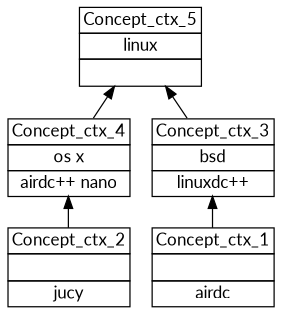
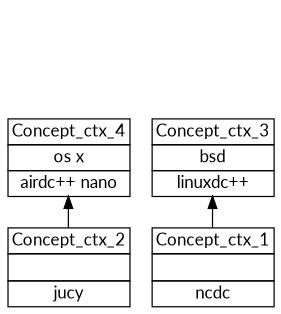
  digraph {
    fontname=Lato
    nodesep=0.2
    rankdir=BT
    ranksep=0.3
    node [fontname=Lato margin="0.03,0.03" shape=none]
    edge [fontname=Lato headport=p tailport=p]
    n1 [label=<<table border="0" cellborder="1" cellspacing="0" port="p"><tr><td>Concept_ctx_2</td></tr><tr><td><br/></td></tr><tr><td>jucy<br/></td></tr></table>>]
    n2 [label=<<table border="0" cellborder="1" cellspacing="0" port="p"><tr><td>Concept_ctx_4</td></tr><tr><td>os x<br/></td></tr><tr><td>airdc++ nano<br/></td></tr></table>>]
-   n3 [label=<<table border="0" cellborder="1" cellspacing="0" port="p"><tr><td>Concept_ctx_1</td></tr><tr><td><br/></td></tr><tr><td>airdc<br/></td></tr></table>>]
+   n3 [label=<<table border="0" cellborder="1" cellspacing="0" port="p"><tr><td>Concept_ctx_1</td></tr><tr><td><br/></td></tr><tr><td>ncdc<br/></td></tr></table>>]
    n4 [label=<<table border="0" cellborder="1" cellspacing="0" port="p"><tr><td>Concept_ctx_3</td></tr><tr><td>bsd<br/></td></tr><tr><td>linuxdc++<br/></td></tr></table>>]
-   n5 [label=<<table border="0" cellborder="1" cellspacing="0" port="p"><tr><td>Concept_ctx_5</td></tr><tr><td>linux<br/></td></tr><tr><td><br/></td></tr></table>>]
    n1 -> n2
-   n2 -> n5
    n3 -> n4
-   n4 -> n5
  }
